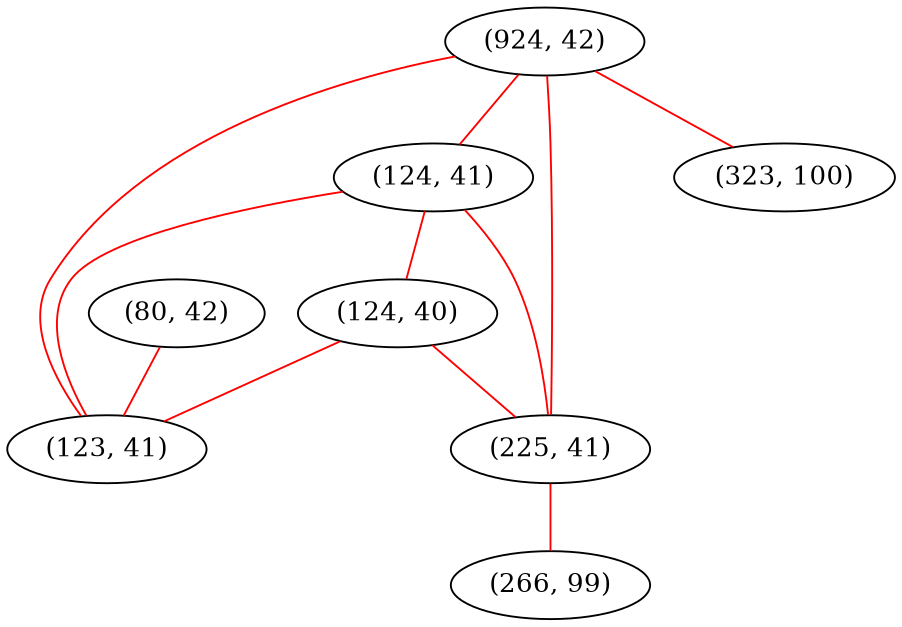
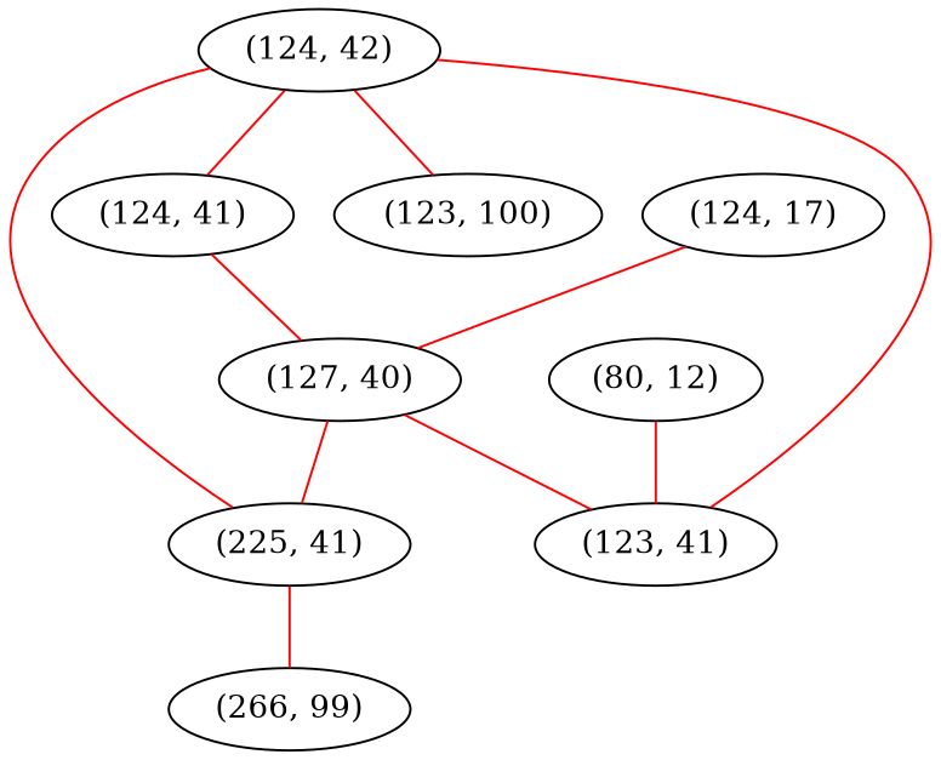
  graph {
    edge [color=red weight=1]
-   "(80, 42)"
+   "(80, 42)" [label="(80, 12)"]
    "(123, 41)"
-   "(124, 40)"
+   "(124, 17)"
+   "(124, 40)" [label="(127, 40)"]
    n5 [label="(225, 41)"]
-   "(124, 42)" [label="(924, 42)"]
+   "(124, 42)"
    "(124, 41)"
-   "(123, 100)" [label="(323, 100)"]
+   "(123, 100)"
    "(266, 99)"
    "(80, 42)" -- "(123, 41)"
+   "(124, 17)" -- "(124, 40)"
    "(124, 40)" -- "(123, 41)"
    "(124, 40)" -- n5
    n5 -- "(266, 99)"
    "(124, 42)" -- "(123, 41)"
    "(124, 42)" -- n5
    "(124, 42)" -- "(124, 41)"
    "(124, 42)" -- "(123, 100)"
-   "(124, 41)" -- "(123, 41)"
    "(124, 41)" -- "(124, 40)"
-   "(124, 41)" -- n5
  }
